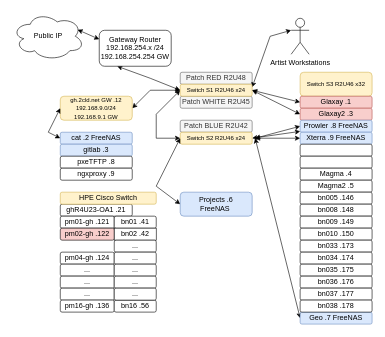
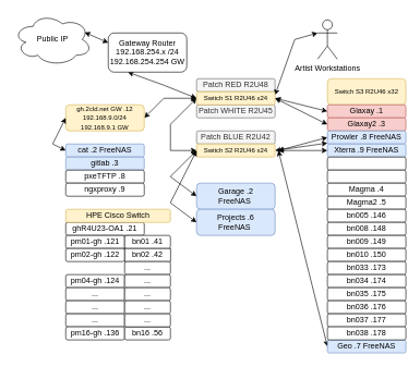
  <mxCell id="0" />
  <mxCell id="1" parent="0" />
  <mxCell id="2" style="edgeStyle=none;rounded=0;orthogonalLoop=1;jettySize=auto;html=1;exitX=0.908;exitY=0.363;exitDx=0;exitDy=0;exitPerimeter=0;entryX=0;entryY=0.25;entryDx=0;entryDy=0;startArrow=classic;startFill=1;" parent="1" source="3" target="5" edge="1"><mxGeometry relative="1" as="geometry"><mxPoint x="160" y="70" as="sourcePoint" /></mxGeometry></mxCell>
  <mxCell id="3" value="Public IP" style="ellipse;shape=cloud;whiteSpace=wrap;html=1;" parent="1" vertex="1"><mxGeometry y="20" width="120" height="80" as="geometry" x="20" /></mxCell>
  <mxCell id="4" style="edgeStyle=none;rounded=0;orthogonalLoop=1;jettySize=auto;html=1;exitX=0.25;exitY=1;exitDx=0;exitDy=0;startArrow=classic;startFill=1;entryX=0;entryY=0.5;entryDx=0;entryDy=0;" parent="1" source="5" target="11" edge="1"><mxGeometry relative="1" as="geometry"><mxPoint x="270" y="100" as="targetPoint" /><Array as="points"><mxPoint x="250" y="130" /></Array></mxGeometry></mxCell>
  <mxCell id="5" value="Gateway Router&lt;br&gt;192.168.254.x /24&lt;br&gt;192.168.254.254 GW&lt;br&gt;" style="rounded=1;whiteSpace=wrap;html=1;" parent="1" vertex="1"><mxGeometry x="165" y="50" width="120" height="60" as="geometry" /></mxCell>
  <mxCell id="6" value="Patch RED R2U48" style="rounded=1;whiteSpace=wrap;html=1;fillColor=#f5f5f5;strokeColor=#666666;fontColor=#333333;" parent="1" vertex="1"><mxGeometry x="300" y="120" width="120" height="20" as="geometry" /></mxCell>
  <mxCell id="7" value="Patch WHITE R2U45" style="rounded=1;whiteSpace=wrap;html=1;fillColor=#f5f5f5;strokeColor=#666666;fontColor=#333333;" parent="1" vertex="1"><mxGeometry x="300" y="160" width="120" height="20" as="geometry" /></mxCell>
  <mxCell id="8" value="Patch BLUE R2U42" style="rounded=1;whiteSpace=wrap;html=1;fillColor=#f5f5f5;strokeColor=#666666;fontColor=#333333;" parent="1" vertex="1"><mxGeometry x="300" y="200" width="120" height="20" as="geometry" /></mxCell>
  <mxCell id="9" style="edgeStyle=none;rounded=0;orthogonalLoop=1;jettySize=auto;html=1;exitX=0;exitY=0.5;exitDx=0;exitDy=0;entryX=0;entryY=0.5;entryDx=0;entryDy=0;startArrow=classic;startFill=1;" parent="1" source="11" target="14" edge="1"><mxGeometry relative="1" as="geometry"><Array as="points"><mxPoint x="260" y="190" /><mxPoint x="260" y="230" /></Array></mxGeometry></mxCell>
  <mxCell id="10" style="edgeStyle=none;rounded=0;orthogonalLoop=1;jettySize=auto;html=1;exitX=1;exitY=0.25;exitDx=0;exitDy=0;entryX=0;entryY=0.333;entryDx=0;entryDy=0;entryPerimeter=0;startArrow=classic;startFill=1;" parent="1" source="11" target="67" edge="1"><mxGeometry relative="1" as="geometry"><Array as="points"><mxPoint x="450" y="60" /></Array></mxGeometry></mxCell>
  <mxCell id="11" value="&lt;font style=&quot;font-size: 10px&quot;&gt;Switch S1 R2U46 x24&lt;/font&gt;" style="rounded=1;whiteSpace=wrap;html=1;fillColor=#fff2cc;strokeColor=#d6b656;" parent="1" vertex="1"><mxGeometry x="300" y="140" width="120" height="20" as="geometry" /></mxCell>
+ <mxCell id="12" style="edgeStyle=none;rounded=0;orthogonalLoop=1;jettySize=auto;html=1;exitX=0;exitY=0.5;exitDx=0;exitDy=0;entryX=0;entryY=0.5;entryDx=0;entryDy=0;startArrow=classic;startFill=1;" parent="1" source="14" target="15" edge="1"><mxGeometry relative="1" as="geometry"><Array as="points"><mxPoint x="260" y="270" /></Array></mxGeometry></mxCell>
  <mxCell id="13" style="edgeStyle=none;rounded=0;orthogonalLoop=1;jettySize=auto;html=1;exitX=1;exitY=0.5;exitDx=0;exitDy=0;startArrow=classic;startFill=1;" parent="1" source="14" target="24" edge="1"><mxGeometry relative="1" as="geometry" /></mxCell>
  <mxCell id="14" value="&lt;font style=&quot;font-size: 10px&quot;&gt;Switch S2 R2U46 x24&lt;/font&gt;" style="rounded=1;whiteSpace=wrap;html=1;fillColor=#fff2cc;strokeColor=#d6b656;" parent="1" vertex="1"><mxGeometry x="300" y="220" width="120" height="20" as="geometry" /></mxCell>
+ <mxCell id="15" value="Garage .2&lt;br&gt;FreeNAS&amp;nbsp;&lt;br&gt;" style="rounded=1;whiteSpace=wrap;html=1;fillColor=#dae8fc;strokeColor=#6c8ebf;" parent="1" vertex="1"><mxGeometry x="300" y="280" width="120" height="40" as="geometry" /></mxCell>
  <mxCell id="16" style="edgeStyle=none;rounded=0;orthogonalLoop=1;jettySize=auto;html=1;exitX=0;exitY=0.5;exitDx=0;exitDy=0;entryX=0;entryY=0.5;entryDx=0;entryDy=0;startArrow=classic;startFill=1;" parent="1" source="17" target="14" edge="1"><mxGeometry relative="1" as="geometry"><Array as="points"><mxPoint x="260" y="310" /></Array></mxGeometry></mxCell>
  <mxCell id="17" value="Projects .6&lt;br&gt;FreeNAS&amp;nbsp;&lt;br&gt;" style="rounded=1;whiteSpace=wrap;html=1;fillColor=#dae8fc;strokeColor=#6c8ebf;" parent="1" vertex="1"><mxGeometry x="300" y="320" width="120" height="40" as="geometry" /></mxCell>
  <mxCell id="18" value="&lt;font style=&quot;font-size: 10px&quot;&gt;Switch S3 R2U46 x32&lt;/font&gt;" style="rounded=1;whiteSpace=wrap;html=1;fillColor=#fff2cc;strokeColor=#d6b656;" parent="1" vertex="1"><mxGeometry x="500" y="120" width="120" height="40" as="geometry" /></mxCell>
  <mxCell id="19" style="edgeStyle=none;rounded=0;orthogonalLoop=1;jettySize=auto;html=1;exitX=0;exitY=0.5;exitDx=0;exitDy=0;entryX=1;entryY=0.5;entryDx=0;entryDy=0;startArrow=classic;startFill=1;" parent="1" source="20" target="11" edge="1"><mxGeometry relative="1" as="geometry" /></mxCell>
  <mxCell id="20" value="Glaxay .1" style="rounded=1;whiteSpace=wrap;html=1;fillColor=#f8cecc;strokeColor=#b85450;" parent="1" vertex="1"><mxGeometry x="500" y="160" width="120" height="20" as="geometry" /></mxCell>
  <mxCell id="21" style="edgeStyle=none;rounded=0;orthogonalLoop=1;jettySize=auto;html=1;exitX=0;exitY=0.5;exitDx=0;exitDy=0;entryX=1;entryY=0.5;entryDx=0;entryDy=0;startArrow=classic;startFill=1;" parent="1" source="22" target="11" edge="1"><mxGeometry relative="1" as="geometry" /></mxCell>
  <mxCell id="22" value="Glaxay2 .3" style="rounded=1;whiteSpace=wrap;html=1;fillColor=#f8cecc;strokeColor=#b85450;" parent="1" vertex="1"><mxGeometry x="500" y="180" width="120" height="20" as="geometry" /></mxCell>
  <mxCell id="23" style="edgeStyle=none;rounded=0;orthogonalLoop=1;jettySize=auto;html=1;exitX=0;exitY=0.5;exitDx=0;exitDy=0;startArrow=classic;startFill=1;" parent="1" source="24" edge="1"><mxGeometry relative="1" as="geometry"><mxPoint x="425" y="230" as="targetPoint" /></mxGeometry></mxCell>
  <mxCell id="24" value="Prowler .8 FreeNAS" style="rounded=1;whiteSpace=wrap;html=1;fillColor=#dae8fc;strokeColor=#6c8ebf;" parent="1" vertex="1"><mxGeometry x="500" y="200" width="120" height="20" as="geometry" /></mxCell>
  <mxCell id="25" style="edgeStyle=none;rounded=0;orthogonalLoop=1;jettySize=auto;html=1;exitX=0;exitY=0.5;exitDx=0;exitDy=0;startArrow=classic;startFill=1;" parent="1" source="26" edge="1"><mxGeometry relative="1" as="geometry"><mxPoint x="425" y="230" as="targetPoint" /></mxGeometry></mxCell>
  <mxCell id="26" value="Xterra .9 FreeNAS" style="rounded=1;whiteSpace=wrap;html=1;fillColor=#dae8fc;strokeColor=#6c8ebf;" parent="1" vertex="1"><mxGeometry x="500" y="220" width="120" height="20" as="geometry" /></mxCell>
  <mxCell id="27" value="" style="rounded=1;whiteSpace=wrap;html=1;" parent="1" vertex="1"><mxGeometry x="500" y="240" width="120" height="20" as="geometry" /></mxCell>
  <mxCell id="28" value="" style="rounded=1;whiteSpace=wrap;html=1;" parent="1" vertex="1"><mxGeometry x="500" y="260" width="120" height="20" as="geometry" /></mxCell>
  <mxCell id="29" value="Magma .4" style="rounded=1;whiteSpace=wrap;html=1;" parent="1" vertex="1"><mxGeometry x="500" y="280" width="120" height="20" as="geometry" /></mxCell>
  <mxCell id="30" value="Magma2 .5" style="rounded=1;whiteSpace=wrap;html=1;" parent="1" vertex="1"><mxGeometry x="500" y="300" width="120" height="20" as="geometry" /></mxCell>
  <mxCell id="31" value="bn005 .146" style="rounded=1;whiteSpace=wrap;html=1;" parent="1" vertex="1"><mxGeometry x="500" y="320" width="120" height="20" as="geometry" /></mxCell>
  <mxCell id="32" value="bn008 .148" style="rounded=1;whiteSpace=wrap;html=1;" parent="1" vertex="1"><mxGeometry x="500" y="340" width="120" height="20" as="geometry" /></mxCell>
  <mxCell id="33" value="bn009 .149" style="rounded=1;whiteSpace=wrap;html=1;" parent="1" vertex="1"><mxGeometry x="500" y="360" width="120" height="20" as="geometry" /></mxCell>
  <mxCell id="34" value="bn010 .150" style="rounded=1;whiteSpace=wrap;html=1;" parent="1" vertex="1"><mxGeometry x="500" y="380" width="120" height="20" as="geometry" /></mxCell>
  <mxCell id="35" value="bn033 .173" style="rounded=1;whiteSpace=wrap;html=1;" parent="1" vertex="1"><mxGeometry x="500" y="400" width="120" height="20" as="geometry" /></mxCell>
  <mxCell id="36" value="bn034 .174" style="rounded=1;whiteSpace=wrap;html=1;" parent="1" vertex="1"><mxGeometry x="500" y="420" width="120" height="20" as="geometry" /></mxCell>
  <mxCell id="37" value="bn035 .175" style="rounded=1;whiteSpace=wrap;html=1;" parent="1" vertex="1"><mxGeometry x="500" y="440" width="120" height="20" as="geometry" /></mxCell>
  <mxCell id="38" value="bn036 .176" style="rounded=1;whiteSpace=wrap;html=1;" parent="1" vertex="1"><mxGeometry x="500" y="460" width="120" height="20" as="geometry" /></mxCell>
  <mxCell id="39" style="edgeStyle=none;rounded=0;orthogonalLoop=1;jettySize=auto;html=1;exitX=0;exitY=0.5;exitDx=0;exitDy=0;startArrow=classic;startFill=1;" parent="1" source="40" edge="1"><mxGeometry relative="1" as="geometry"><mxPoint x="425" y="230" as="targetPoint" /></mxGeometry></mxCell>
  <mxCell id="40" value="Geo .7 FreeNAS" style="rounded=1;whiteSpace=wrap;html=1;fillColor=#dae8fc;strokeColor=#6c8ebf;" parent="1" vertex="1"><mxGeometry x="500" y="520" width="120" height="20" as="geometry" /></mxCell>
  <mxCell id="41" value="bn037 .177" style="rounded=1;whiteSpace=wrap;html=1;" parent="1" vertex="1"><mxGeometry x="500" y="480" width="120" height="20" as="geometry" /></mxCell>
  <mxCell id="42" value="bn038 .178" style="rounded=1;whiteSpace=wrap;html=1;" parent="1" vertex="1"><mxGeometry x="500" y="500" width="120" height="20" as="geometry" /></mxCell>
  <mxCell id="43" style="edgeStyle=none;rounded=0;orthogonalLoop=1;jettySize=auto;html=1;exitX=1;exitY=0.5;exitDx=0;exitDy=0;entryX=0;entryY=0.5;entryDx=0;entryDy=0;startArrow=classic;startFill=1;" parent="1" source="44" target="11" edge="1"><mxGeometry relative="1" as="geometry"><Array as="points"><mxPoint x="250" y="150" /></Array></mxGeometry></mxCell>
  <mxCell id="44" value="&lt;font style=&quot;font-size: 10px&quot;&gt;gh.2cld.net GW .12&lt;br&gt;192.168.9.0/24&lt;br&gt;192.168.9.1 GW&lt;br&gt;&lt;/font&gt;" style="rounded=1;whiteSpace=wrap;html=1;fillColor=#fff2cc;strokeColor=#d6b656;" parent="1" vertex="1"><mxGeometry x="100" y="160" width="120" height="40" as="geometry" /></mxCell>
  <mxCell id="45" style="edgeStyle=none;rounded=0;orthogonalLoop=1;jettySize=auto;html=1;exitX=0;exitY=0.5;exitDx=0;exitDy=0;startArrow=classic;startFill=1;" parent="1" source="46" edge="1"><mxGeometry relative="1" as="geometry"><mxPoint x="100" y="180" as="targetPoint" /><Array as="points"><mxPoint x="80" y="220" /></Array></mxGeometry></mxCell>
  <mxCell id="46" value="cat .2 FreeNAS" style="rounded=1;whiteSpace=wrap;html=1;fillColor=#dae8fc;strokeColor=#6c8ebf;" parent="1" vertex="1"><mxGeometry x="100" y="220" width="120" height="20" as="geometry" /></mxCell>
  <mxCell id="47" value="gitlab .3" style="rounded=1;whiteSpace=wrap;html=1;fillColor=#dae8fc;strokeColor=#6c8ebf;" parent="1" vertex="1"><mxGeometry x="100" y="240" width="120" height="20" as="geometry" /></mxCell>
  <mxCell id="48" value="pxeTFTP .8" style="rounded=1;whiteSpace=wrap;html=1;" parent="1" vertex="1"><mxGeometry x="100" y="260" width="120" height="20" as="geometry" /></mxCell>
  <mxCell id="49" value="ngxproxy .9" style="rounded=1;whiteSpace=wrap;html=1;" parent="1" vertex="1"><mxGeometry x="100" y="280" width="120" height="20" as="geometry" /></mxCell>
  <mxCell id="50" value="ghR4U23-OA1 .21" style="rounded=1;whiteSpace=wrap;html=1;" parent="1" vertex="1"><mxGeometry x="100" y="340" width="120" height="20" as="geometry" /></mxCell>
  <mxCell id="51" value="pm01-gh .121" style="rounded=1;whiteSpace=wrap;html=1;" parent="1" vertex="1"><mxGeometry x="100" y="360" width="90" height="20" as="geometry" /></mxCell>
- <mxCell id="52" value="pm02-gh .122" style="rounded=1;whiteSpace=wrap;html=1;fillColor=#f8cecc;" parent="1" vertex="1"><mxGeometry x="100" y="380" width="90" height="20" as="geometry" /></mxCell>
+ <mxCell id="52" value="pm02-gh .122" style="rounded=1;whiteSpace=wrap;html=1;" parent="1" vertex="1"><mxGeometry x="100" y="380" width="90" height="20" as="geometry" /></mxCell>
  <mxCell id="53" value="pm04-gh .124" style="rounded=1;whiteSpace=wrap;html=1;" parent="1" vertex="1"><mxGeometry x="100" y="420" width="90" height="20" as="geometry" /></mxCell>
  <mxCell id="54" value="..." style="rounded=1;whiteSpace=wrap;html=1;" parent="1" vertex="1"><mxGeometry x="100" y="440" width="90" height="20" as="geometry" /></mxCell>
  <mxCell id="55" value="..." style="rounded=1;whiteSpace=wrap;html=1;" parent="1" vertex="1"><mxGeometry x="100" y="460" width="90" height="20" as="geometry" /></mxCell>
  <mxCell id="56" value="..." style="rounded=1;whiteSpace=wrap;html=1;" parent="1" vertex="1"><mxGeometry x="100" y="480" width="90" height="20" as="geometry" /></mxCell>
  <mxCell id="57" value="pm16-gh .136" style="rounded=1;whiteSpace=wrap;html=1;" parent="1" vertex="1"><mxGeometry x="100" y="500" width="90" height="20" as="geometry" /></mxCell>
  <mxCell id="58" value="bn01 .41" style="rounded=1;whiteSpace=wrap;html=1;" parent="1" vertex="1"><mxGeometry x="190" y="360" width="70" height="20" as="geometry" /></mxCell>
  <mxCell id="59" value="bn02 .42" style="rounded=1;whiteSpace=wrap;html=1;arcSize=0;" parent="1" vertex="1"><mxGeometry x="190" y="380" width="70" height="20" as="geometry" /></mxCell>
  <mxCell id="60" value="bn16 .56" style="rounded=1;whiteSpace=wrap;html=1;" parent="1" vertex="1"><mxGeometry x="190" y="500" width="70" height="20" as="geometry" /></mxCell>
  <mxCell id="61" value="..." style="rounded=1;whiteSpace=wrap;html=1;" parent="1" vertex="1"><mxGeometry x="190" y="400" width="70" height="20" as="geometry" /></mxCell>
  <mxCell id="62" value="..." style="rounded=1;whiteSpace=wrap;html=1;" parent="1" vertex="1"><mxGeometry x="190" y="420" width="70" height="20" as="geometry" /></mxCell>
  <mxCell id="63" value="..." style="rounded=1;whiteSpace=wrap;html=1;" parent="1" vertex="1"><mxGeometry x="190" y="440" width="70" height="20" as="geometry" /></mxCell>
  <mxCell id="64" value="..." style="rounded=1;whiteSpace=wrap;html=1;" parent="1" vertex="1"><mxGeometry x="190" y="460" width="70" height="20" as="geometry" /></mxCell>
  <mxCell id="65" value="..." style="rounded=1;whiteSpace=wrap;html=1;" parent="1" vertex="1"><mxGeometry x="190" y="480" width="70" height="20" as="geometry" /></mxCell>
  <mxCell id="66" value="HPE Cisco Switch" style="rounded=1;whiteSpace=wrap;html=1;fillColor=#fff2cc;strokeColor=#d6b656;" parent="1" vertex="1"><mxGeometry x="100" y="320" width="160" height="20" as="geometry" /></mxCell>
  <mxCell id="67" value="Artist Workstations" style="shape=umlActor;verticalLabelPosition=bottom;labelBackgroundColor=#ffffff;verticalAlign=top;html=1;outlineConnect=0;" parent="1" vertex="1"><mxGeometry x="485" y="30" width="30" height="60" as="geometry" /></mxCell>
